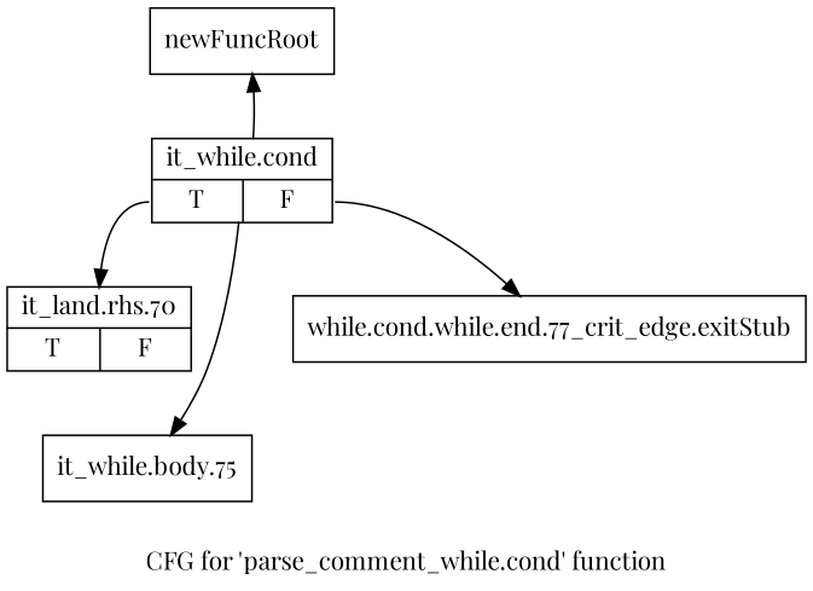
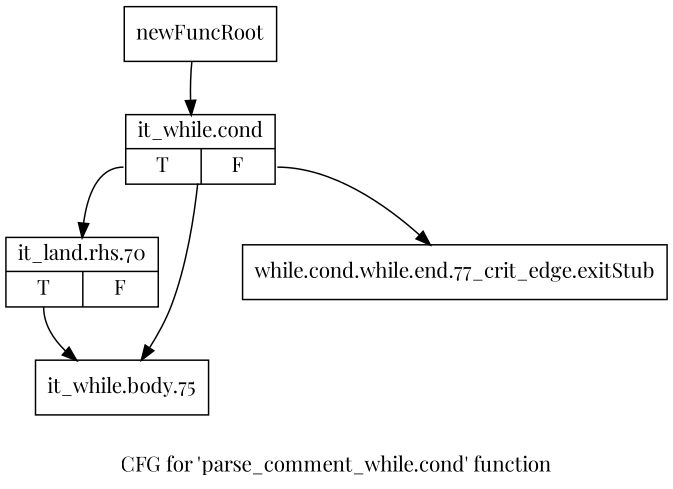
  digraph {
    fontname="Playfair Display"
    label="CFG for 'parse_comment_while.cond' function"
    node [fontname="Playfair Display" shape=record]
    edge [fontname="Playfair Display"]
    n1 [label="{newFuncRoot}"]
    n2 [label="{it_while.cond|{<s0>T|<s1>F}}"]
    n3 [label="{while.cond.while.end.77_crit_edge.exitStub}"]
    n4 [label="{it_land.rhs.70|{<s0>T|<s1>F}}"]
    n5 [label="{it_while.body.75}"]
-   n2 -> n1
+   n1 -> n2
    n2 -> n3 [tailport=s1]
    n2 -> n4 [tailport=s0]
    n2 -> n5
+   n4 -> n5 [tailport=s0]
  }
